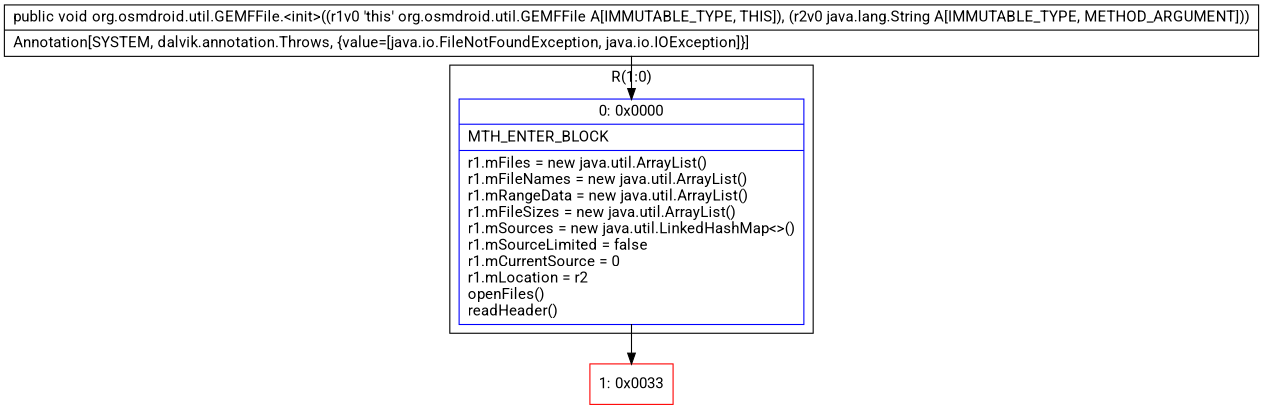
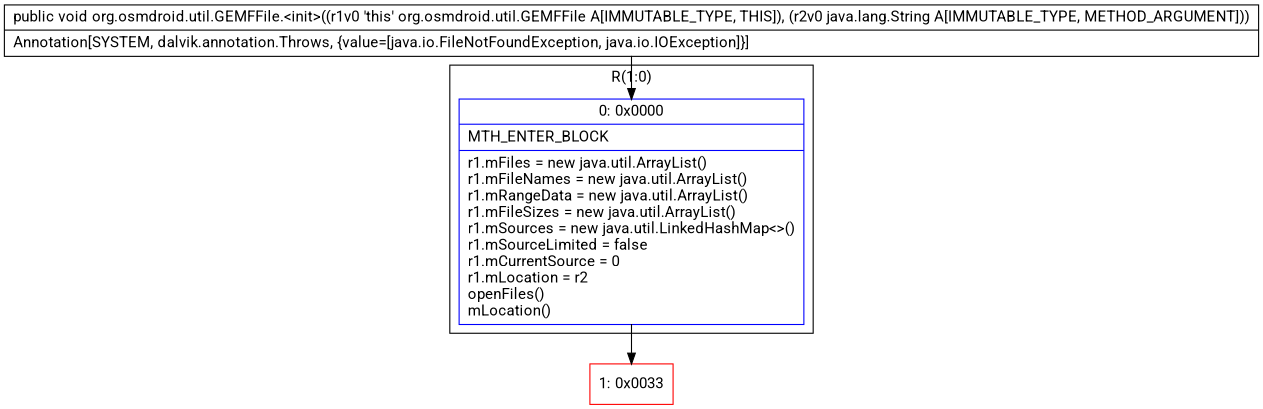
  digraph {
    fontname=Roboto
    node [shape=record fontname=Roboto]
    edge [fontname=Roboto]
-   n1 [color=blue label="{0\:\ 0x0000|MTH_ENTER_BLOCK\l|r1.mFiles = new java.util.ArrayList()\lr1.mFileNames = new java.util.ArrayList()\lr1.mRangeData = new java.util.ArrayList()\lr1.mFileSizes = new java.util.ArrayList()\lr1.mSources = new java.util.LinkedHashMap\<\>()\lr1.mSourceLimited = false\lr1.mCurrentSource = 0\lr1.mLocation = r2\lopenFiles()\lreadHeader()\l}"]
+   n1 [color=blue label="{0\:\ 0x0000|MTH_ENTER_BLOCK\l|r1.mFiles = new java.util.ArrayList()\lr1.mFileNames = new java.util.ArrayList()\lr1.mRangeData = new java.util.ArrayList()\lr1.mFileSizes = new java.util.ArrayList()\lr1.mSources = new java.util.LinkedHashMap\<\>()\lr1.mSourceLimited = false\lr1.mCurrentSource = 0\lr1.mLocation = r2\lopenFiles()\lmLocation()\l}"]
    n2 [color=red label="{1\:\ 0x0033}"]
    n3 [label="{public void org.osmdroid.util.GEMFFile.\<init\>((r1v0 'this' org.osmdroid.util.GEMFFile A[IMMUTABLE_TYPE, THIS]), (r2v0 java.lang.String A[IMMUTABLE_TYPE, METHOD_ARGUMENT]))  | Annotation[SYSTEM, dalvik.annotation.Throws, \{value=[java.io.FileNotFoundException, java.io.IOException]\}]\l}"]
    subgraph cluster_1 {
      label="R(1:0)"
      n1
    }
    n1 -> n2
    n3 -> n1
  }
